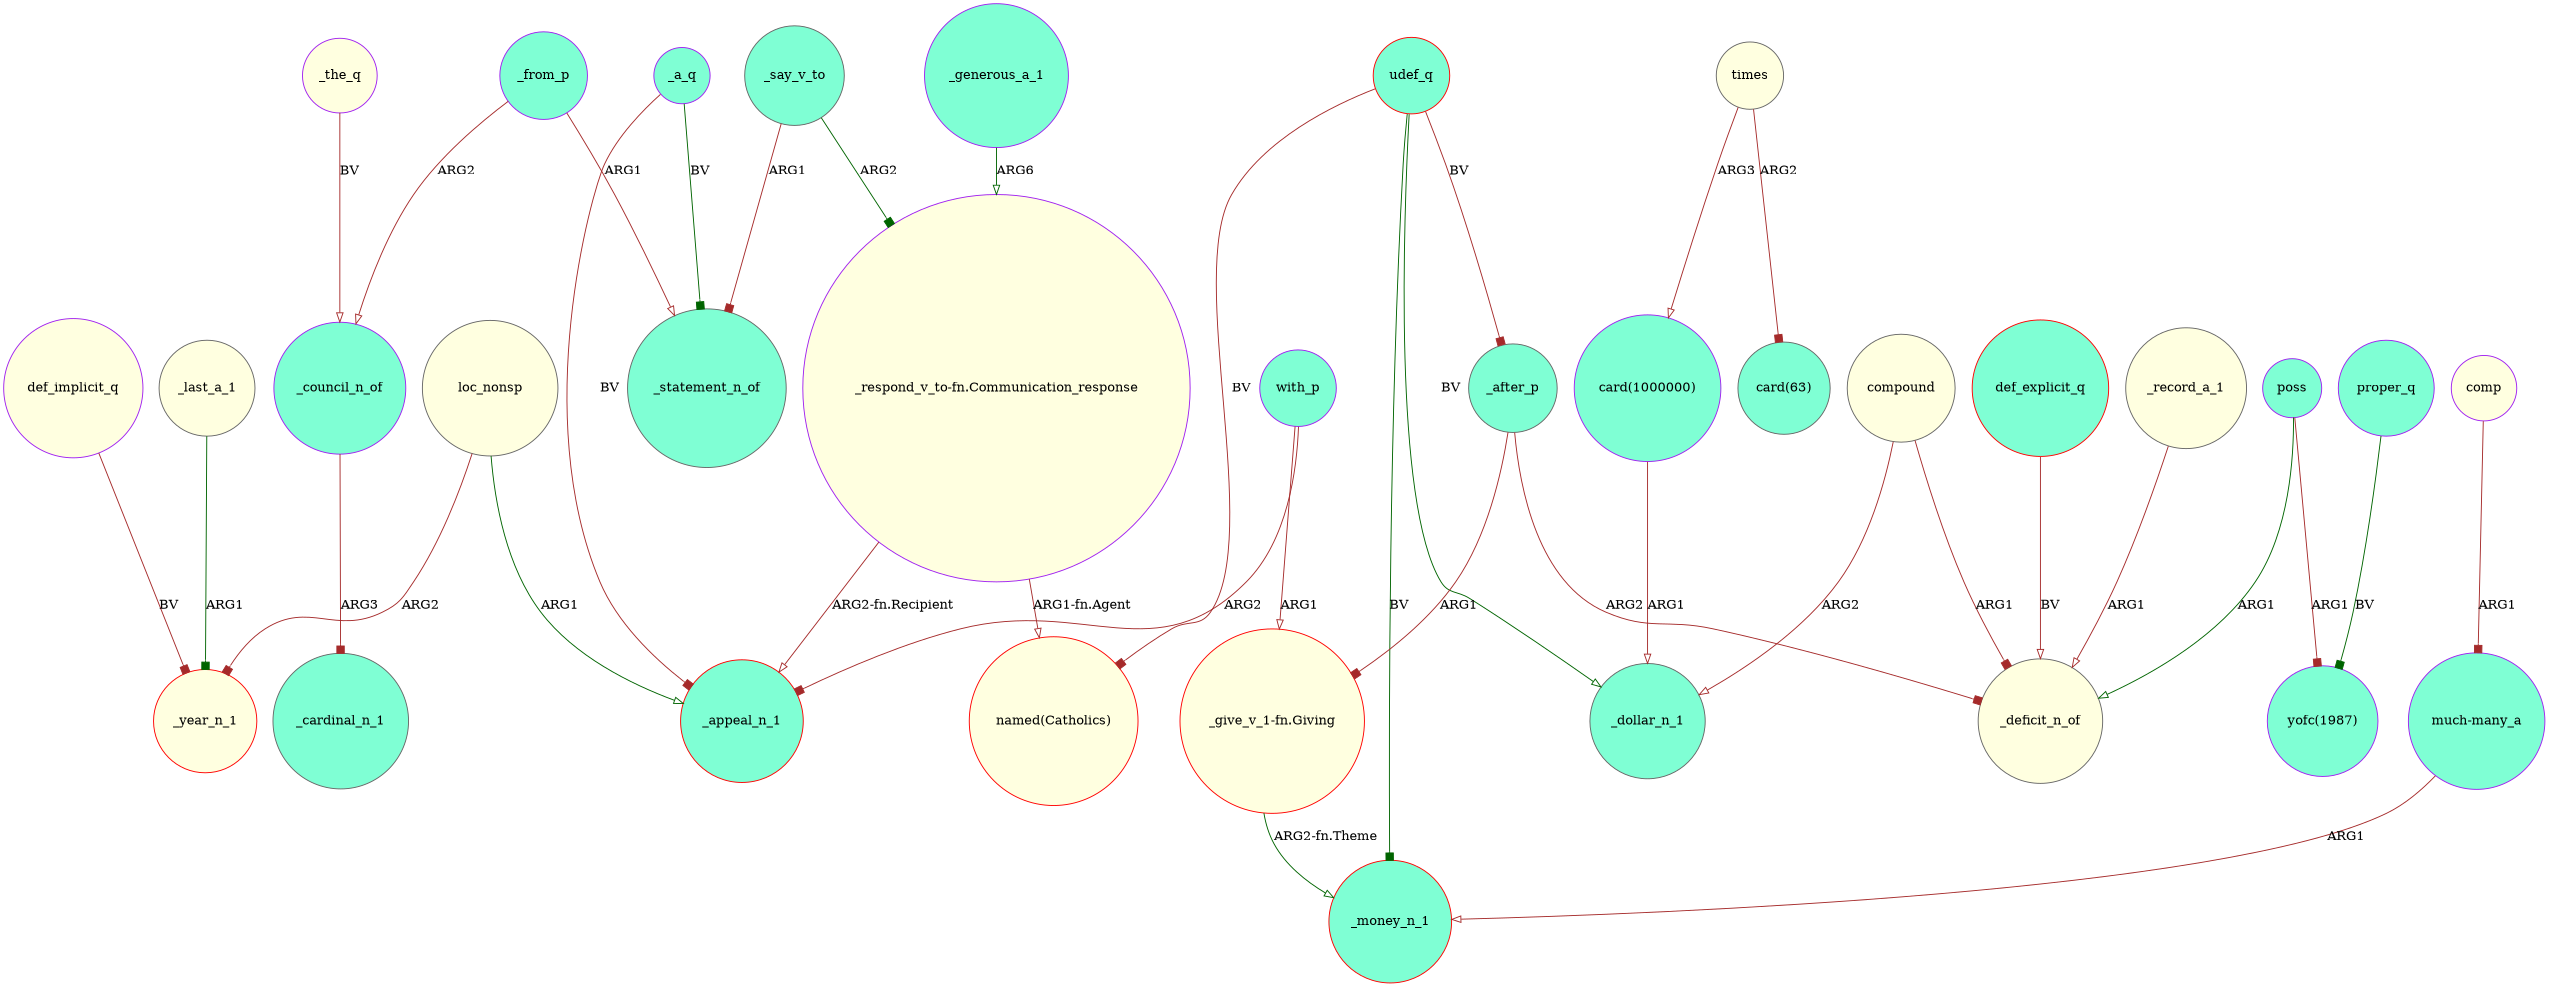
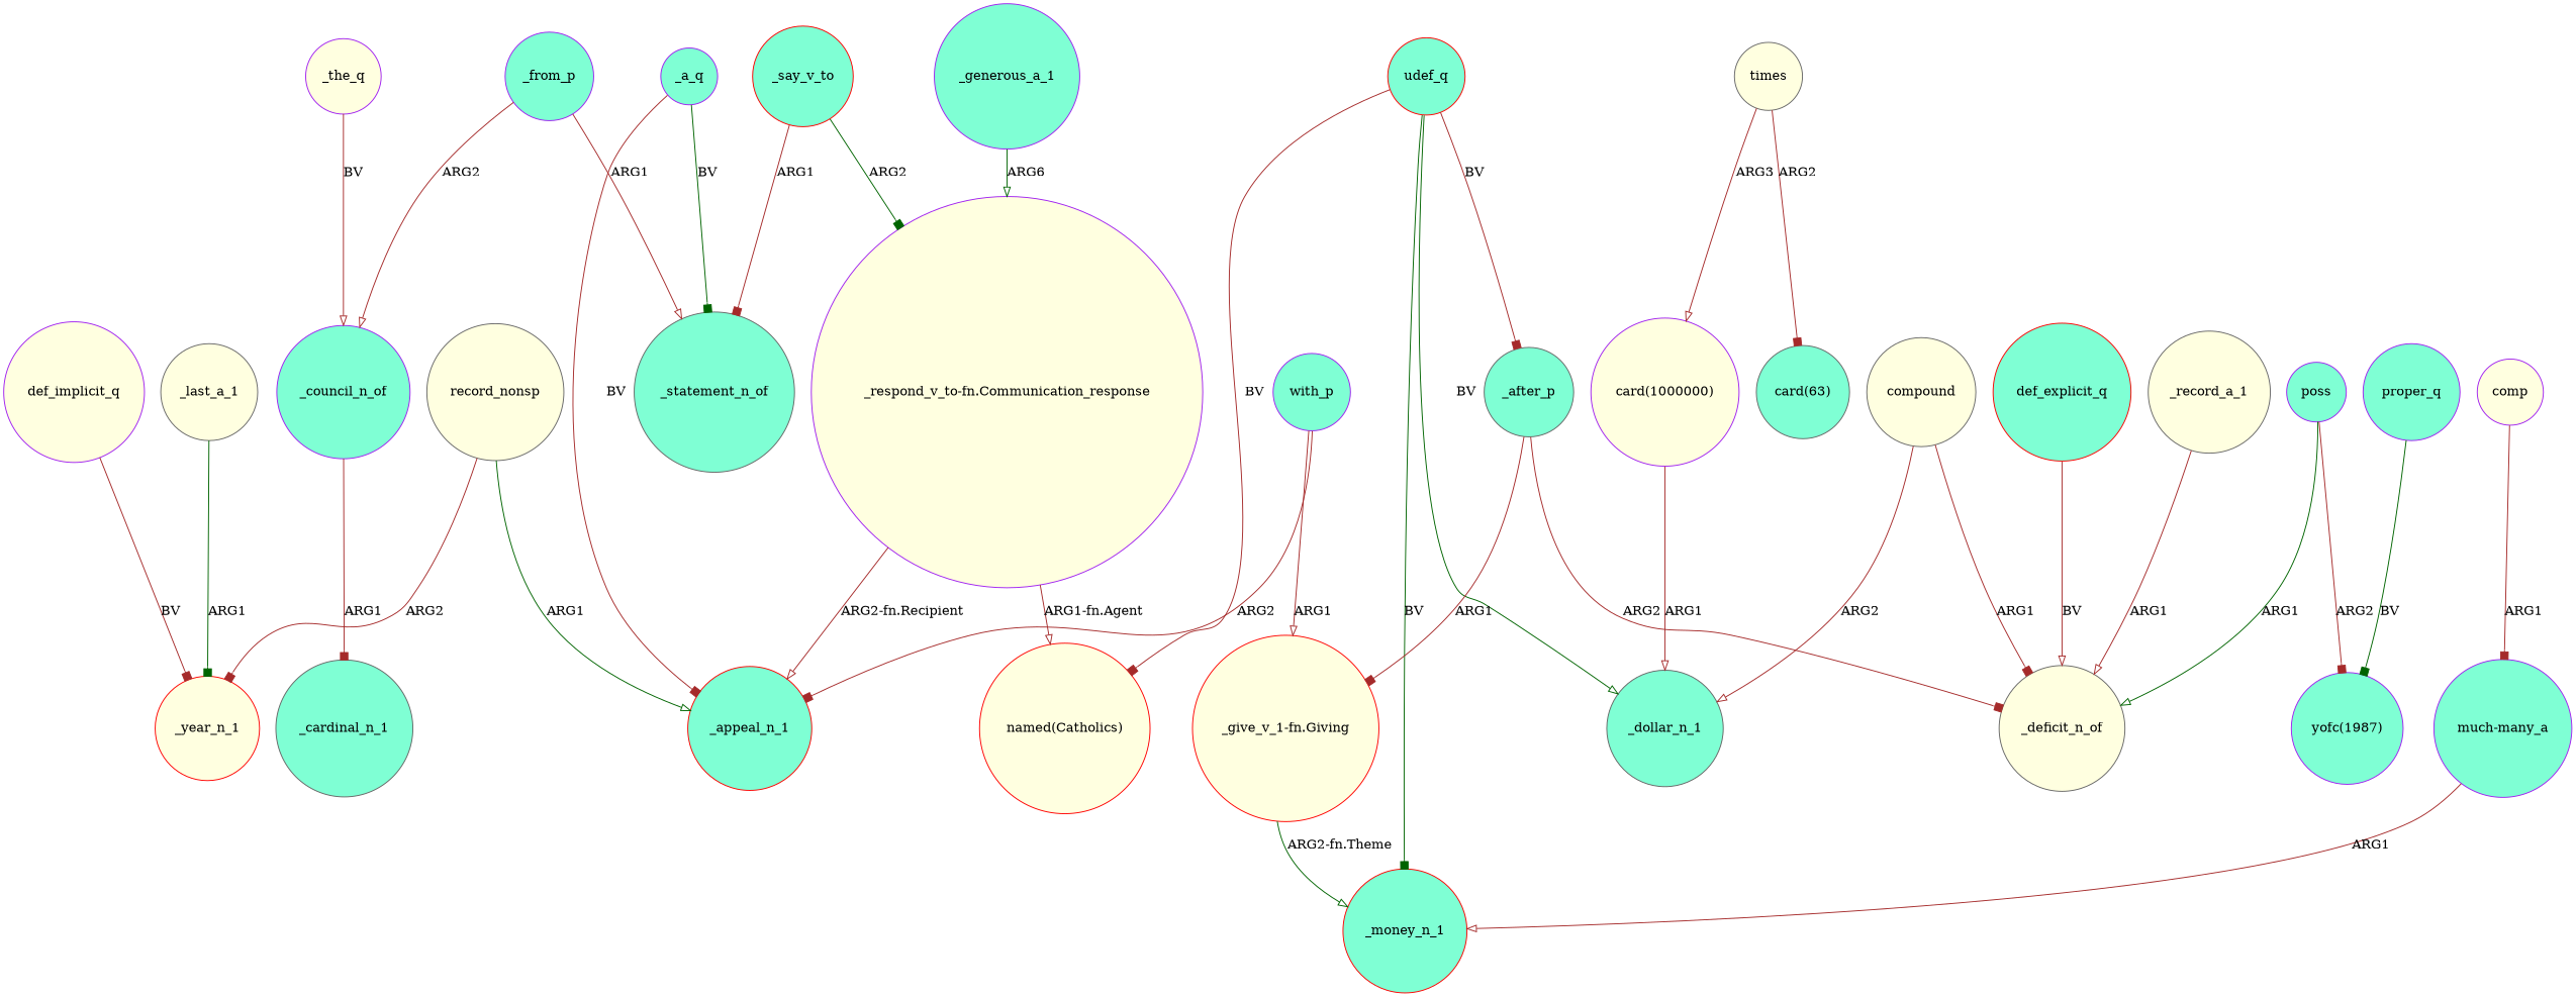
  digraph {
    node [color=purple fillcolor=aquamarine shape=circle style=filled]
    edge [arrowhead=box color=brown]
    "_respond_v_to-fn.Communication_response" [fillcolor=lightyellow]
    _appeal_n_1 [color=red]
    "named(Catholics)" [color=red fillcolor=lightyellow]
    udef_q [color=red]
    _money_n_1 [color=red]
    _dollar_n_1 [color=gray40]
    _after_p [color=gray40]
    _cardinal_n_1 [color=gray40]
-   "card(1000000)"
+   "card(1000000)" [fillcolor=lightyellow]
    def_implicit_q [fillcolor=lightyellow]
    _year_n_1 [color=red fillcolor=lightyellow]
    def_explicit_q [color=red]
    _deficit_n_of [color=gray40 fillcolor=lightyellow]
    "_give_v_1-fn.Giving" [color=red fillcolor=lightyellow]
    _from_p
    _council_n_of
    _statement_n_of [color=gray40]
    _record_a_1 [color=gray40 fillcolor=lightyellow]
-   loc_nonsp [color=gray40 fillcolor=lightyellow]
+   loc_nonsp [color=gray40 fillcolor=lightyellow label=record_nonsp]
    _a_q
    times [color=gray40 fillcolor=lightyellow]
    "card(63)" [color=gray40]
    poss
    "yofc(1987)"
    "much-many_a"
    comp [fillcolor=lightyellow]
    with_p
    compound [color=gray40 fillcolor=lightyellow]
    _last_a_1 [color=gray40 fillcolor=lightyellow]
    _the_q [fillcolor=lightyellow]
    proper_q
    _generous_a_1
-   _say_v_to [color=gray40]
+   _say_v_to [color=red]
    "_respond_v_to-fn.Communication_response" -> _appeal_n_1 [arrowhead=onormal label="ARG2-fn.Recipient"]
    "_respond_v_to-fn.Communication_response" -> "named(Catholics)" [arrowhead=onormal label="ARG1-fn.Agent"]
    udef_q -> "named(Catholics)" [label=BV]
    udef_q -> _money_n_1 [color=darkgreen label=BV]
    udef_q -> _dollar_n_1 [arrowhead=onormal color=darkgreen label=BV]
    udef_q -> _after_p [label=BV]
    _after_p -> _deficit_n_of [label=ARG2]
    _after_p -> "_give_v_1-fn.Giving" [label=ARG1]
    "card(1000000)" -> _dollar_n_1 [arrowhead=onormal label=ARG1]
    def_implicit_q -> _year_n_1 [label=BV]
    def_explicit_q -> _deficit_n_of [arrowhead=onormal label=BV]
    "_give_v_1-fn.Giving" -> _money_n_1 [arrowhead=onormal color=darkgreen label="ARG2-fn.Theme"]
    _from_p -> _council_n_of [arrowhead=onormal label=ARG2]
    _from_p -> _statement_n_of [arrowhead=onormal label=ARG1]
-   _council_n_of -> _cardinal_n_1 [label=ARG3]
+   _council_n_of -> _cardinal_n_1 [label=ARG1]
    _record_a_1 -> _deficit_n_of [arrowhead=onormal label=ARG1]
    loc_nonsp -> _appeal_n_1 [arrowhead=onormal color=darkgreen label=ARG1]
    loc_nonsp -> _year_n_1 [label=ARG2]
    _a_q -> _appeal_n_1 [label=BV]
    _a_q -> _statement_n_of [color=darkgreen label=BV]
    times -> "card(1000000)" [arrowhead=onormal label=ARG3]
    times -> "card(63)" [label=ARG2]
    poss -> _deficit_n_of [arrowhead=onormal color=darkgreen label=ARG1]
-   poss -> "yofc(1987)" [label=ARG1]
+   poss -> "yofc(1987)" [label=ARG2]
    "much-many_a" -> _money_n_1 [arrowhead=onormal label=ARG1]
    comp -> "much-many_a" [label=ARG1]
    with_p -> _appeal_n_1 [label=ARG2]
    with_p -> "_give_v_1-fn.Giving" [arrowhead=onormal label=ARG1]
    compound -> _dollar_n_1 [arrowhead=onormal label=ARG2]
    compound -> _deficit_n_of [label=ARG1]
    _last_a_1 -> _year_n_1 [color=darkgreen label=ARG1]
    _the_q -> _council_n_of [arrowhead=onormal label=BV]
    proper_q -> "yofc(1987)" [color=darkgreen label=BV]
    _generous_a_1 -> "_respond_v_to-fn.Communication_response" [arrowhead=onormal color=darkgreen label=ARG6]
    _say_v_to -> "_respond_v_to-fn.Communication_response" [color=darkgreen label=ARG2]
    _say_v_to -> _statement_n_of [label=ARG1]
  }
